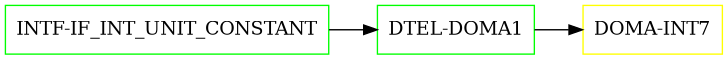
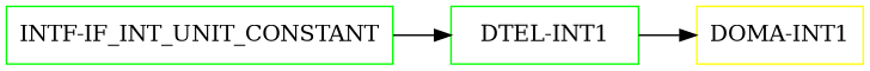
  digraph {
    rankdir=LR
    node [color=green shape=box]
    n1 [label="INTF-IF_INT_UNIT_CONSTANT"]
-   "DTEL-INT1" [label="DTEL-DOMA1"]
-   "DOMA-INT1" [color=yellow label="DOMA-INT7"]
+   "DTEL-INT1"
+   "DOMA-INT1" [color=yellow]
    n1 -> "DTEL-INT1"
    "DTEL-INT1" -> "DOMA-INT1"
  }
